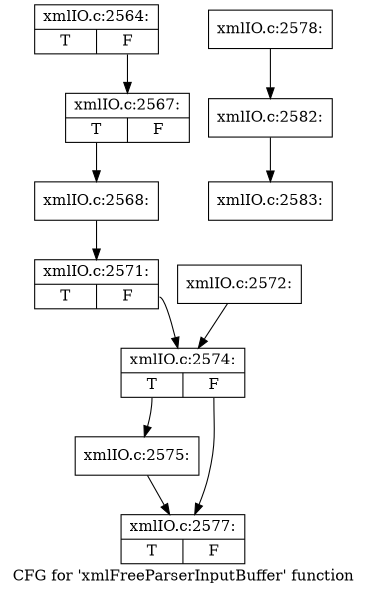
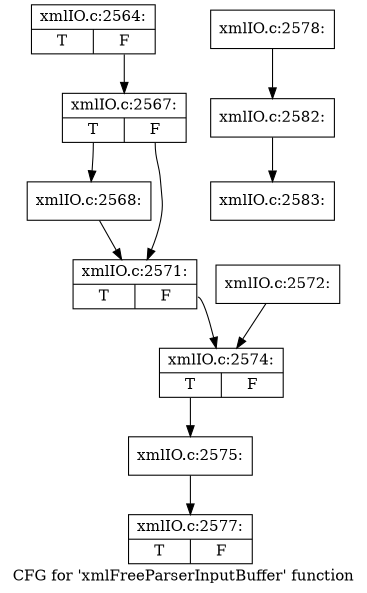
  digraph {
    label="CFG for 'xmlFreeParserInputBuffer' function"
    node [shape=record]
    n1 [label="{xmlIO.c:2564:|{<s0>T|<s1>F}}"]
    n2 [label="{xmlIO.c:2567:|{<s0>T|<s1>F}}"]
    n3 [label="{xmlIO.c:2568:}"]
    n4 [label="{xmlIO.c:2571:|{<s0>T|<s1>F}}"]
    n5 [label="{xmlIO.c:2583:}"]
    n6 [label="{xmlIO.c:2574:|{<s0>T|<s1>F}}"]
    n7 [label="{xmlIO.c:2572:}"]
    n8 [label="{xmlIO.c:2575:}"]
    n9 [label="{xmlIO.c:2577:|{<s0>T|<s1>F}}"]
    n10 [label="{xmlIO.c:2578:}"]
    n11 [label="{xmlIO.c:2582:}"]
    n1 -> n2 [tailport=s1]
    n2 -> n3 [tailport=s0]
+   n2 -> n4 [tailport=s1]
    n3 -> n4
    n4 -> n6 [tailport=s1]
    n6 -> n8 [tailport=s0]
-   n6 -> n9 [tailport=s1]
    n7 -> n6
    n8 -> n9
    n10 -> n11
    n11 -> n5
  }
